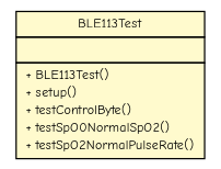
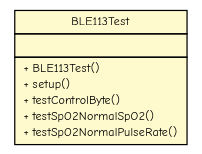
  digraph {
    nodesep=0.25
    ranksep=0.5
    rankdir=LR
    fontname="Comic Neue"
-   n1 [fontcolor=black fontname="Comic Neue" fontsize=10.0 label=<<table title="de.fhg.fit.biomos.sensorplatform.sensor.BLE113Test" border="0" cellborder="1" cellspacing="0" cellpadding="2" port="p" bgcolor="lemonChiffon" href="./BLE113Test.html"> 		<tr><td><table border="0" cellspacing="0" cellpadding="1"> <tr><td align="center" balign="center"> BLE113Test </td></tr> 		</table></td></tr> 		<tr><td><table border="0" cellspacing="0" cellpadding="1"> <tr><td align="left" balign="left">  </td></tr> 		</table></td></tr> 		<tr><td><table border="0" cellspacing="0" cellpadding="1"> <tr><td align="left" balign="left"> + BLE113Test() </td></tr> <tr><td align="left" balign="left"> + setup() </td></tr> <tr><td align="left" balign="left"> + testControlByte() </td></tr> <tr><td align="left" balign="left"> + testSpO0NormalSpO2() </td></tr> <tr><td align="left" balign="left"> + testSpO2NormalPulseRate() </td></tr> 		</table></td></tr> 		</table>> shape=plaintext]
+   n1 [fontcolor=black fontname="Comic Neue" fontsize=10.0 label=<<table title="de.fhg.fit.biomos.sensorplatform.sensor.BLE113Test" border="0" cellborder="1" cellspacing="0" cellpadding="2" port="p" bgcolor="lemonChiffon" href="./BLE113Test.html"> 		<tr><td><table border="0" cellspacing="0" cellpadding="1"> <tr><td align="center" balign="center"> BLE113Test </td></tr> 		</table></td></tr> 		<tr><td><table border="0" cellspacing="0" cellpadding="1"> <tr><td align="left" balign="left">  </td></tr> 		</table></td></tr> 		<tr><td><table border="0" cellspacing="0" cellpadding="1"> <tr><td align="left" balign="left"> + BLE113Test() </td></tr> <tr><td align="left" balign="left"> + setup() </td></tr> <tr><td align="left" balign="left"> + testControlByte() </td></tr> <tr><td align="left" balign="left"> + testSpO2NormalSpO2() </td></tr> <tr><td align="left" balign="left"> + testSpO2NormalPulseRate() </td></tr> 		</table></td></tr> 		</table>> shape=plaintext]
  }
